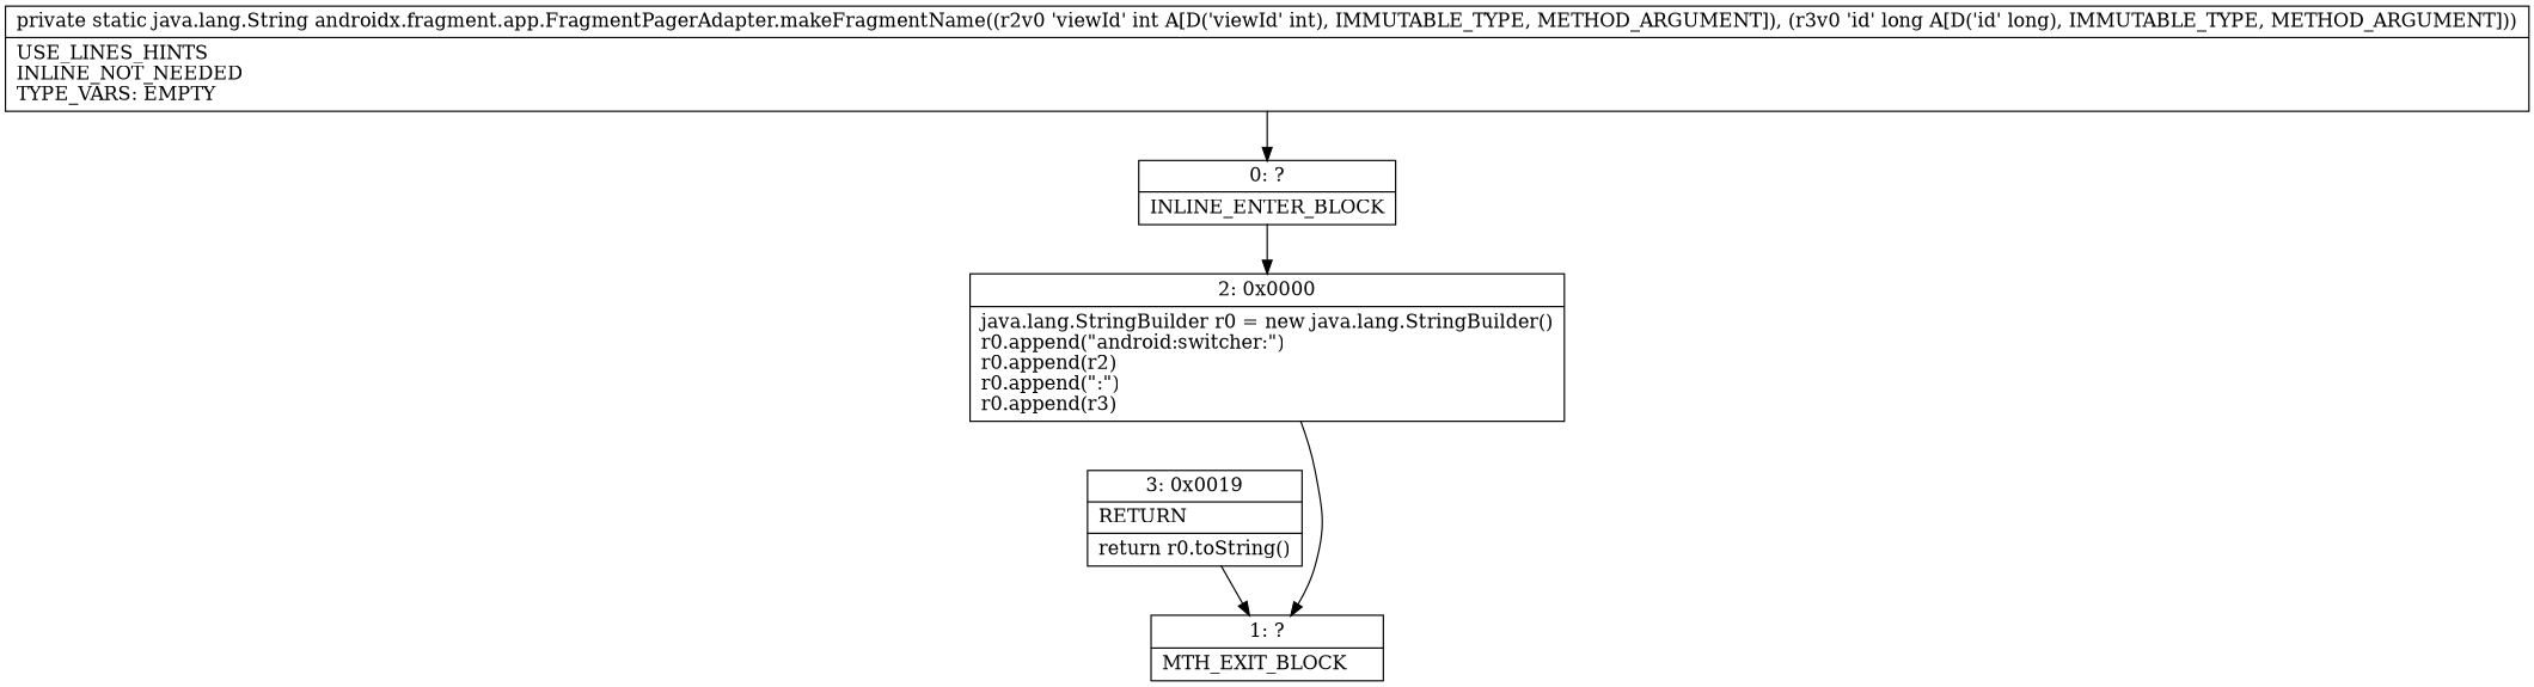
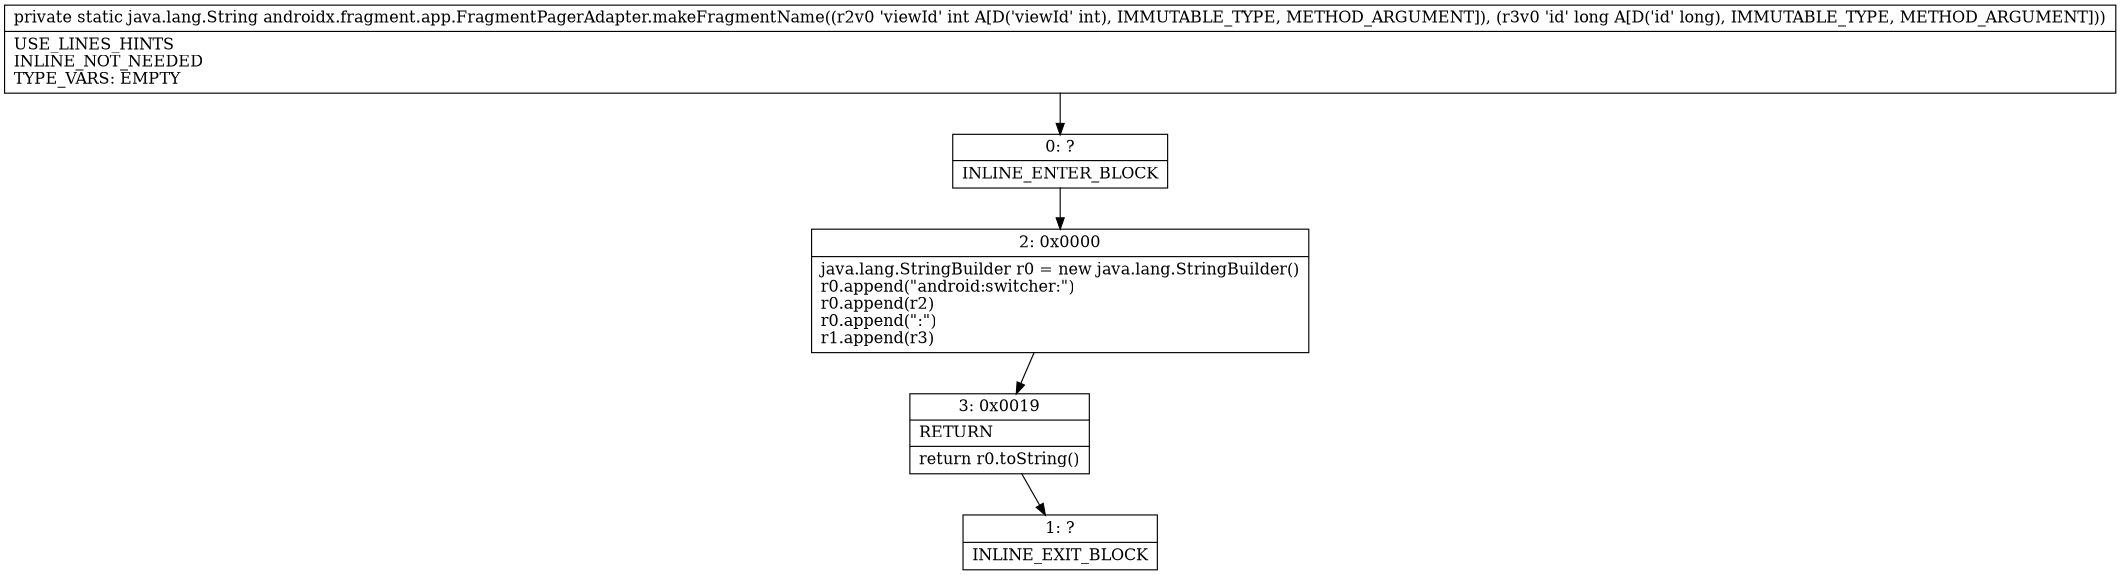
  digraph {
    node [shape=record]
    n1 [label="{0\:\ ?|INLINE_ENTER_BLOCK\l}"]
-   n2 [label="{2\:\ 0x0000|java.lang.StringBuilder r0 = new java.lang.StringBuilder()\lr0.append(\"android:switcher:\")\lr0.append(r2)\lr0.append(\":\")\lr0.append(r3)\l}"]
+   n2 [label="{2\:\ 0x0000|java.lang.StringBuilder r0 = new java.lang.StringBuilder()\lr0.append(\"android:switcher:\")\lr0.append(r2)\lr0.append(\":\")\lr1.append(r3)\l}"]
    n3 [label="{3\:\ 0x0019|RETURN\l|return r0.toString()\l}"]
-   n4 [label="{1\:\ ?|MTH_EXIT_BLOCK\l}"]
+   n4 [label="{1\:\ ?|INLINE_EXIT_BLOCK\l}"]
    n5 [label="{private static java.lang.String androidx.fragment.app.FragmentPagerAdapter.makeFragmentName((r2v0 'viewId' int A[D('viewId' int), IMMUTABLE_TYPE, METHOD_ARGUMENT]), (r3v0 'id' long A[D('id' long), IMMUTABLE_TYPE, METHOD_ARGUMENT]))  | USE_LINES_HINTS\lINLINE_NOT_NEEDED\lTYPE_VARS: EMPTY\l}"]
    n1 -> n2
-   n2 -> n4
+   n2 -> n3
    n3 -> n4
    n5 -> n1
  }
